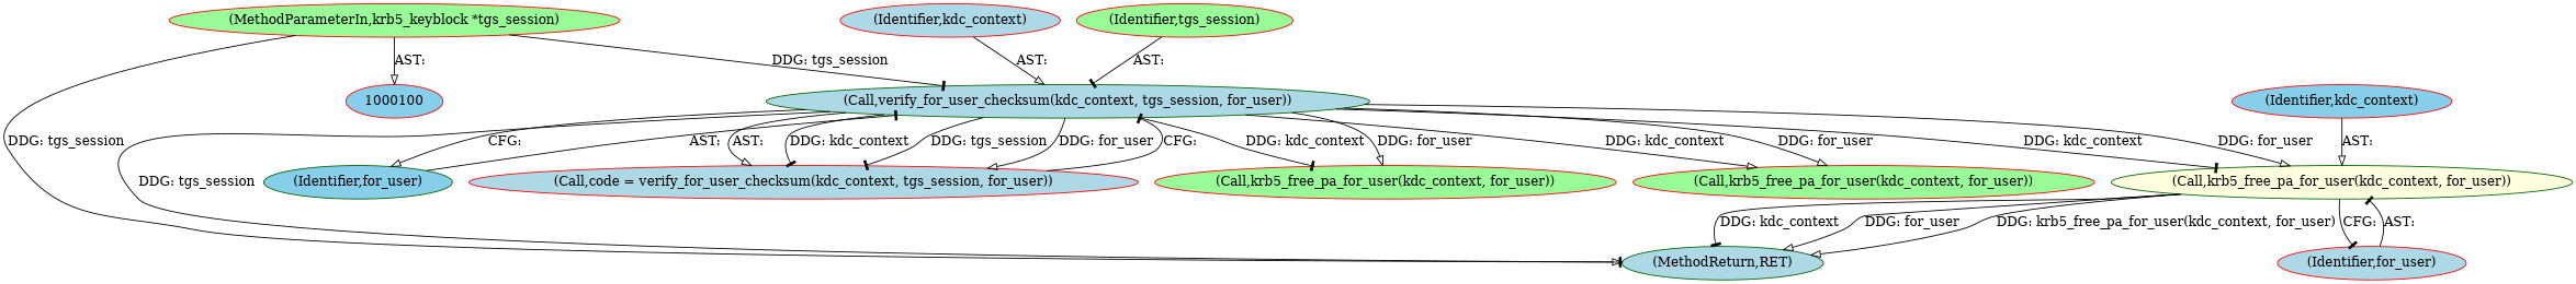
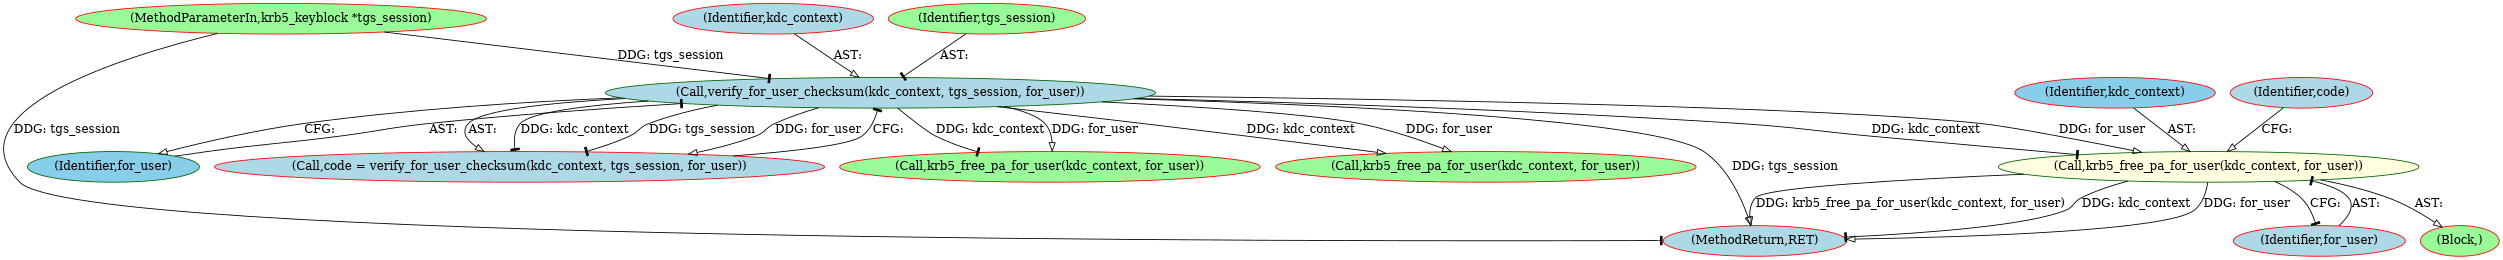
  digraph {
    node [color=red fillcolor=lightblue style=filled]
    edge [arrowhead=onormal]
    n1 [color=darkgreen fillcolor=lightyellow label="(Call,krb5_free_pa_for_user(kdc_context, for_user))"]
+   n2 [fillcolor=palegreen label="(Block,)"]
    n3 [label="(Identifier,for_user)"]
-   n4 [color=darkgreen label="(MethodReturn,RET)"]
+   n4 [label="(MethodReturn,RET)"]
    n5 [color=darkgreen label="(Call,verify_for_user_checksum(kdc_context, tgs_session, for_user))"]
    n6 [color=darkgreen fillcolor=skyblue label="(Identifier,for_user)"]
    n7 [label="(Call,code = verify_for_user_checksum(kdc_context, tgs_session, for_user))"]
    n8 [fillcolor=palegreen label="(Call,krb5_free_pa_for_user(kdc_context, for_user))"]
    n9 [fillcolor=palegreen label="(Call,krb5_free_pa_for_user(kdc_context, for_user))"]
    n10 [fillcolor=palegreen label="(MethodParameterIn,krb5_keyblock *tgs_session)"]
-   1000100 [fillcolor=skyblue]
    n12 [label="(Identifier,kdc_context)"]
    n13 [fillcolor=palegreen label="(Identifier,tgs_session)"]
    n14 [fillcolor=skyblue label="(Identifier,kdc_context)"]
+   n15 [label="(Identifier,code)"]
+   n1 -> n2 [label="AST: "]
    n1 -> n3 [arrowhead=tee label="CFG: "]
    n1 -> n4 [label="DDG: for_user"]
    n1 -> n4 [label="DDG: krb5_free_pa_for_user(kdc_context, for_user)"]
    n1 -> n4 [arrowhead=tee label="DDG: kdc_context"]
    n3 -> n1 [arrowhead=tee label="AST: "]
    n5 -> n1 [arrowhead=tee label="DDG: kdc_context"]
    n5 -> n1 [label="DDG: for_user"]
    n5 -> n4 [label="DDG: tgs_session"]
    n5 -> n6 [label="CFG: "]
    n5 -> n7 [label="AST: "]
    n5 -> n7 [arrowhead=tee label="DDG: kdc_context"]
    n5 -> n7 [arrowhead=tee label="DDG: tgs_session"]
    n5 -> n7 [label="DDG: for_user"]
    n5 -> n8 [arrowhead=tee label="DDG: kdc_context"]
    n5 -> n8 [label="DDG: for_user"]
    n5 -> n9 [label="DDG: kdc_context"]
    n5 -> n9 [label="DDG: for_user"]
    n6 -> n5 [arrowhead=tee label="AST: "]
    n7 -> n5 [arrowhead=tee label="CFG: "]
    n10 -> n4 [arrowhead=tee label="DDG: tgs_session"]
    n10 -> n5 [arrowhead=tee label="DDG: tgs_session"]
-   n10 -> 1000100 [label="AST: "]
    n12 -> n5 [label="AST: "]
    n13 -> n5 [arrowhead=tee label="AST: "]
    n14 -> n1 [label="AST: "]
+   n15 -> n1 [label="CFG: "]
  }
